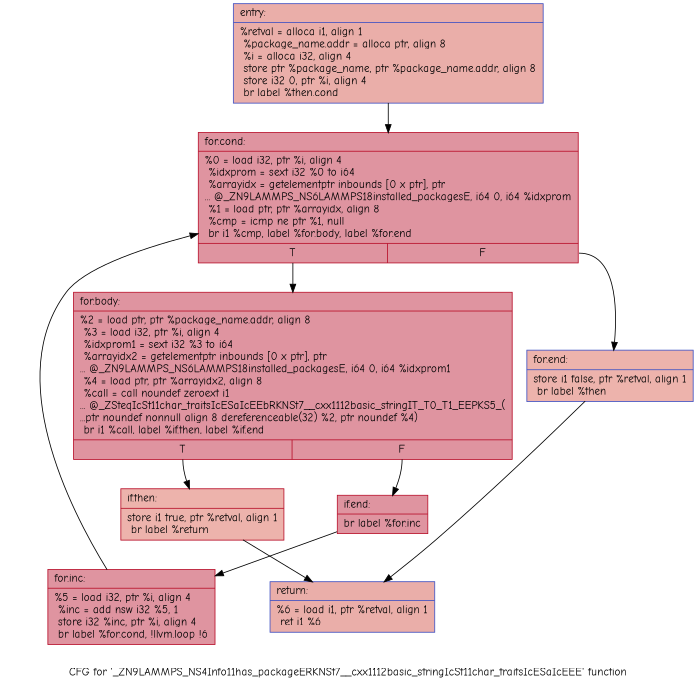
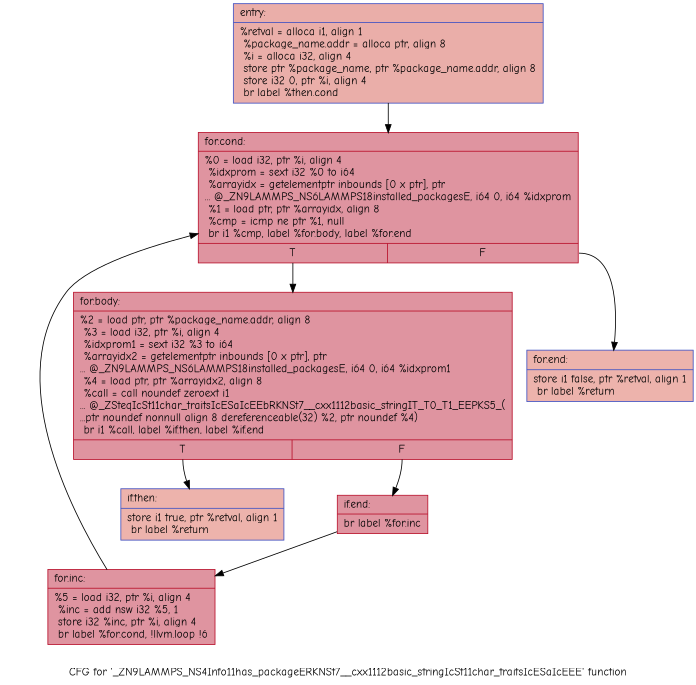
  digraph {
    fontname="Comic Neue"
    label="CFG for '_ZN9LAMMPS_NS4Info11has_packageERKNSt7__cxx1112basic_stringIcSt11char_traitsIcESaIcEEE' function"
    node [color="#3d50c3ff" fillcolor="#b70d2870" fontname="Comic Neue" shape=record style=filled]
    edge [fontname="Comic Neue"]
    n1 [fillcolor="#d0473d70" label="{entry:\l|  %retval = alloca i1, align 1\l  %package_name.addr = alloca ptr, align 8\l  %i = alloca i32, align 4\l  store ptr %package_name, ptr %package_name.addr, align 8\l  store i32 0, ptr %i, align 4\l  br label %then.cond\l}"]
    n2 [color="#b70d28ff" label="{for.cond:\l|  %0 = load i32, ptr %i, align 4\l  %idxprom = sext i32 %0 to i64\l  %arrayidx = getelementptr inbounds [0 x ptr], ptr\l... @_ZN9LAMMPS_NS6LAMMPS18installed_packagesE, i64 0, i64 %idxprom\l  %1 = load ptr, ptr %arrayidx, align 8\l  %cmp = icmp ne ptr %1, null\l  br i1 %cmp, label %for.body, label %for.end\l|{<s0>T|<s1>F}}"]
    n3 [color="#b70d28ff" label="{for.body:\l|  %2 = load ptr, ptr %package_name.addr, align 8\l  %3 = load i32, ptr %i, align 4\l  %idxprom1 = sext i32 %3 to i64\l  %arrayidx2 = getelementptr inbounds [0 x ptr], ptr\l... @_ZN9LAMMPS_NS6LAMMPS18installed_packagesE, i64 0, i64 %idxprom1\l  %4 = load ptr, ptr %arrayidx2, align 8\l  %call = call noundef zeroext i1\l... @_ZSteqIcSt11char_traitsIcESaIcEEbRKNSt7__cxx1112basic_stringIT_T0_T1_EEPKS5_(\l...ptr noundef nonnull align 8 dereferenceable(32) %2, ptr noundef %4)\l  br i1 %call, label %if.then, label %if.end\l|{<s0>T|<s1>F}}"]
-   n4 [fillcolor="#d6524470" label="{for.end:\l|  store i1 false, ptr %retval, align 1\l  br label %then\l}"]
-   n5 [color="#b70d28ff" fillcolor="#d6524470" label="{if.then:\l|  store i1 true, ptr %retval, align 1\l  br label %return\l}"]
+   n4 [fillcolor="#d6524470" label="{for.end:\l|  store i1 false, ptr %retval, align 1\l  br label %return\l}"]
+   n5 [fillcolor="#d6524470" label="{if.then:\l|  store i1 true, ptr %retval, align 1\l  br label %return\l}"]
    n6 [color="#b70d28ff" label="{if.end:\l|  br label %for.inc\l}"]
-   n7 [fillcolor="#d0473d70" label="{return:\l|  %6 = load i1, ptr %retval, align 1\l  ret i1 %6\l}"]
    n8 [color="#b70d28ff" label="{for.inc:\l|  %5 = load i32, ptr %i, align 4\l  %inc = add nsw i32 %5, 1\l  store i32 %inc, ptr %i, align 4\l  br label %for.cond, !llvm.loop !6\l}"]
    n1 -> n2
    n2 -> n3 [tailport=s0]
    n2 -> n4 [tailport=s1]
    n3 -> n5 [tailport=s0]
    n3 -> n6 [tailport=s1]
-   n4 -> n7
-   n5 -> n7
    n6 -> n8
    n8 -> n2
  }
